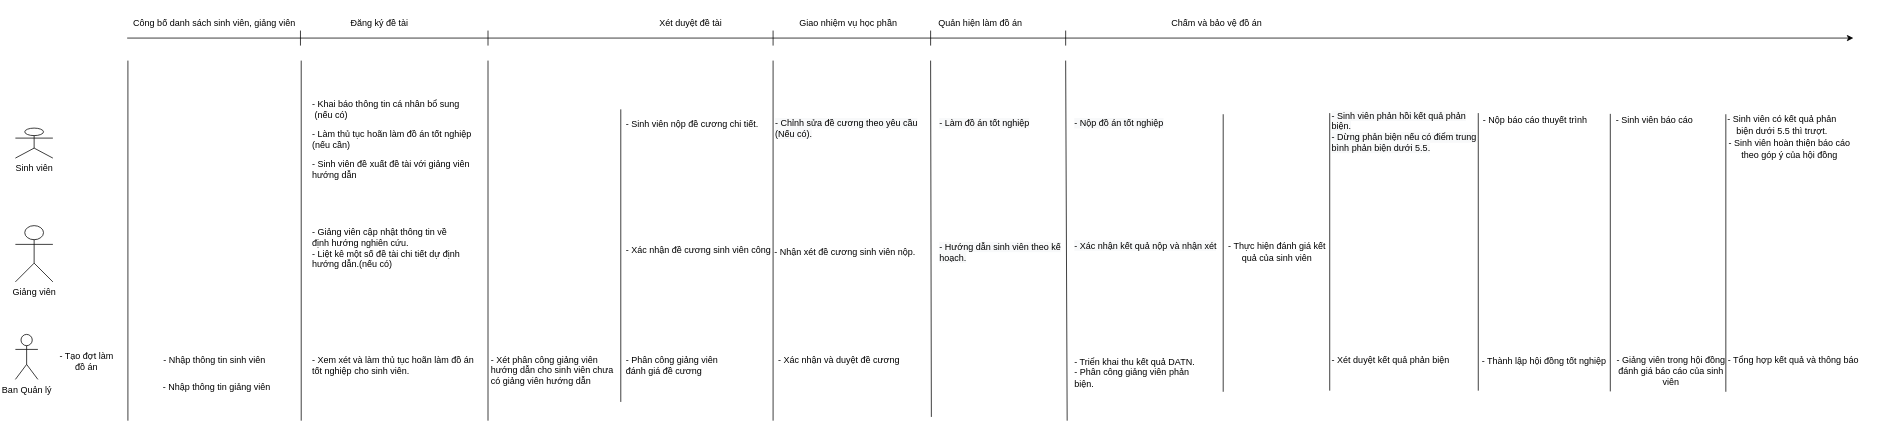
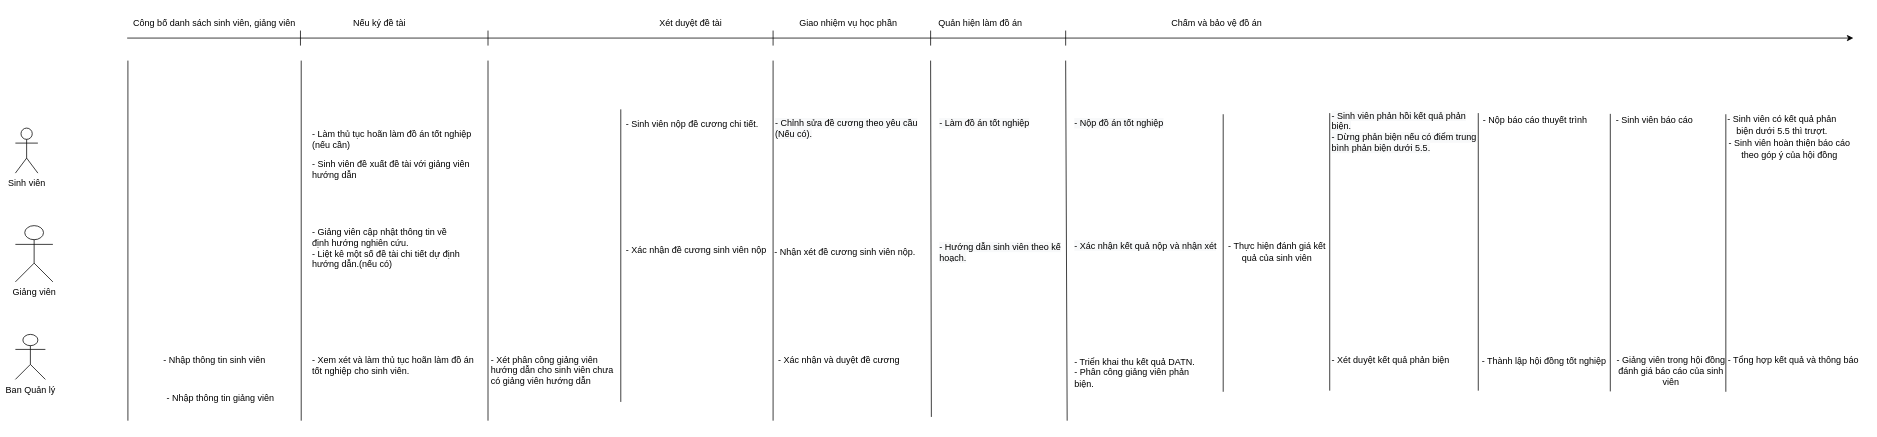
  <mxCell id="0" />
  <mxCell id="1" parent="0" />
  <mxCell id="2" value="" style="endArrow=classic;html=1;rounded=0;" edge="1" parent="1"><mxGeometry width="50" height="50" relative="1" as="geometry"><mxPoint x="169" y="50" as="sourcePoint" /><mxPoint x="2470" y="50" as="targetPoint" /></mxGeometry></mxCell>
  <mxCell id="3" value="" style="endArrow=none;html=1;rounded=0;" edge="1" parent="1"><mxGeometry width="50" height="50" relative="1" as="geometry"><mxPoint x="400" y="40" as="sourcePoint" /><mxPoint x="400" y="60" as="targetPoint" /></mxGeometry></mxCell>
  <mxCell id="4" value="" style="endArrow=none;html=1;rounded=0;" edge="1" parent="1"><mxGeometry width="50" height="50" relative="1" as="geometry"><mxPoint x="650" y="40" as="sourcePoint" /><mxPoint x="650" y="60" as="targetPoint" /></mxGeometry></mxCell>
  <mxCell id="5" value="" style="endArrow=none;html=1;rounded=0;" edge="1" parent="1"><mxGeometry width="50" height="50" relative="1" as="geometry"><mxPoint x="1030" y="40" as="sourcePoint" /><mxPoint x="1030" y="60" as="targetPoint" /></mxGeometry></mxCell>
  <mxCell id="6" value="" style="endArrow=none;html=1;rounded=0;" edge="1" parent="1"><mxGeometry width="50" height="50" relative="1" as="geometry"><mxPoint x="1240" y="40" as="sourcePoint" /><mxPoint x="1240" y="60" as="targetPoint" /></mxGeometry></mxCell>
  <mxCell id="7" value="" style="endArrow=none;html=1;rounded=0;" edge="1" parent="1"><mxGeometry width="50" height="50" relative="1" as="geometry"><mxPoint x="1420" y="40" as="sourcePoint" /><mxPoint x="1420" y="60" as="targetPoint" /></mxGeometry></mxCell>
- <mxCell id="8" value="Sinh viên" style="shape=umlActor;verticalLabelPosition=bottom;verticalAlign=top;html=1;outlineConnect=0;" vertex="1" parent="1"><mxGeometry x="20" y="170" width="50" height="40" as="geometry" /></mxCell>
+ <mxCell id="8" value="Sinh viên" style="shape=umlActor;verticalLabelPosition=bottom;verticalAlign=top;html=1;outlineConnect=0;" vertex="1" parent="1"><mxGeometry x="20" y="170" width="30" height="60" as="geometry" /></mxCell>
  <mxCell id="9" value="Chấm và bảo vệ đồ án" style="text;html=1;align=center;verticalAlign=middle;resizable=0;points=[];autosize=1;strokeColor=none;fillColor=none;" vertex="1" parent="1"><mxGeometry x="1551" y="20" width="140" height="20" as="geometry" /></mxCell>
  <mxCell id="10" value="Quản hiện làm đồ án" style="text;html=1;align=center;verticalAlign=middle;resizable=0;points=[];autosize=1;strokeColor=none;fillColor=none;" vertex="1" parent="1"><mxGeometry x="1241" y="20" width="130" height="20" as="geometry" /></mxCell>
  <mxCell id="11" value="Công bố danh sách sinh viên, giảng viên" style="text;html=1;align=center;verticalAlign=middle;resizable=0;points=[];autosize=1;strokeColor=none;fillColor=none;" vertex="1" parent="1"><mxGeometry x="170" y="20" width="230" height="20" as="geometry" /></mxCell>
  <mxCell id="12" value="Xét duyệt đề tài" style="text;html=1;align=center;verticalAlign=middle;resizable=0;points=[];autosize=1;strokeColor=none;fillColor=none;" vertex="1" parent="1"><mxGeometry x="870" y="20" width="100" height="20" as="geometry" /></mxCell>
  <mxCell id="13" value="Giao nhiệm vụ học phần" style="text;html=1;align=center;verticalAlign=middle;resizable=0;points=[];autosize=1;strokeColor=none;fillColor=none;" vertex="1" parent="1"><mxGeometry x="1055" y="20" width="150" height="20" as="geometry" /></mxCell>
- <mxCell id="14" value="Đăng ký đề tài" style="text;html=1;align=center;verticalAlign=middle;resizable=0;points=[];autosize=1;strokeColor=none;fillColor=none;" vertex="1" parent="1"><mxGeometry x="460" y="20" width="90" height="20" as="geometry" /></mxCell>
+ <mxCell id="14" value="Nếu ký đề tài" style="text;html=1;align=center;verticalAlign=middle;resizable=0;points=[];autosize=1;strokeColor=none;fillColor=none;" vertex="1" parent="1"><mxGeometry x="460" y="20" width="90" height="20" as="geometry" /></mxCell>
  <mxCell id="15" value="Giảng viên" style="shape=umlActor;verticalLabelPosition=bottom;verticalAlign=top;html=1;outlineConnect=0;" vertex="1" parent="1"><mxGeometry x="20" y="300" width="50" height="75" as="geometry" /></mxCell>
- <mxCell id="16" value="Ban Quản lý" style="shape=umlActor;verticalLabelPosition=bottom;verticalAlign=top;html=1;outlineConnect=0;" vertex="1" parent="1"><mxGeometry x="20" y="445" width="30" height="60" as="geometry" /></mxCell>
+ <mxCell id="16" value="Ban Quản lý" style="shape=umlActor;verticalLabelPosition=bottom;verticalAlign=top;html=1;outlineConnect=0;" vertex="1" parent="1"><mxGeometry x="20" y="445" width="40" height="60" as="geometry" /></mxCell>
  <mxCell id="17" value="" style="endArrow=none;html=1;rounded=0;" edge="1" parent="1"><mxGeometry width="50" height="50" relative="1" as="geometry"><mxPoint x="170" y="560" as="sourcePoint" /><mxPoint x="170" y="80" as="targetPoint" /></mxGeometry></mxCell>
  <mxCell id="18" value="" style="endArrow=none;html=1;rounded=0;" edge="1" parent="1"><mxGeometry width="50" height="50" relative="1" as="geometry"><mxPoint x="401" y="560" as="sourcePoint" /><mxPoint x="401" y="80" as="targetPoint" /></mxGeometry></mxCell>
  <mxCell id="19" value="- Nhập thông tin sinh viên" style="text;html=1;align=center;verticalAlign=middle;resizable=0;points=[];autosize=1;strokeColor=none;fillColor=none;" vertex="1" parent="1"><mxGeometry x="210" y="470" width="150" height="20" as="geometry" /></mxCell>
- <mxCell id="20" value="- Nhập thông tin giảng viên" style="text;html=1;align=center;verticalAlign=middle;resizable=0;points=[];autosize=1;strokeColor=none;fillColor=none;" vertex="1" parent="1"><mxGeometry x="208" y="505" width="160" height="20" as="geometry" /></mxCell>
- <mxCell id="21" value="- Khai báo thông tin cá nhân bổ sung&lt;br&gt;&amp;nbsp;(nếu có)" style="text;html=1;align=left;verticalAlign=middle;resizable=0;points=[];autosize=1;strokeColor=none;fillColor=none;" vertex="1" parent="1"><mxGeometry x="414" y="130" width="210" height="30" as="geometry" /></mxCell>
+ <mxCell id="20" value="- Nhập thông tin giảng viên" style="text;html=1;align=center;verticalAlign=middle;resizable=0;points=[];autosize=1;strokeColor=none;fillColor=none;" vertex="1" parent="1"><mxGeometry x="213" y="520" width="160" height="20" as="geometry" /></mxCell>
  <mxCell id="22" value="- Làm thủ tục hoãn làm đồ án tốt nghiệp&lt;br&gt;(nếu cần)" style="text;html=1;align=left;verticalAlign=middle;resizable=0;points=[];autosize=1;strokeColor=none;fillColor=none;" vertex="1" parent="1"><mxGeometry x="414" y="170" width="230" height="30" as="geometry" /></mxCell>
  <mxCell id="23" value="- Sinh viên đề xuất đề tài với giảng viên&lt;br&gt;hướng dẫn" style="text;html=1;align=left;verticalAlign=middle;resizable=0;points=[];autosize=1;strokeColor=none;fillColor=none;" vertex="1" parent="1"><mxGeometry x="414" y="210" width="230" height="30" as="geometry" /></mxCell>
  <mxCell id="24" value="&lt;div style=&quot;&quot;&gt;&lt;span style=&quot;background-color: initial;&quot;&gt;- Giảng viên cập nhật thông tin về định hướng nghiên cứu.&lt;/span&gt;&lt;/div&gt;&lt;div style=&quot;&quot;&gt;&lt;span style=&quot;background-color: initial;&quot;&gt;- Liệt kê một số đề tài chi tiết dự định hướng dẫn.(nếu có)&lt;/span&gt;&lt;/div&gt;" style="text;html=1;strokeColor=none;fillColor=none;align=left;verticalAlign=middle;whiteSpace=wrap;rounded=0;" vertex="1" parent="1"><mxGeometry x="414" y="280" width="200" height="100" as="geometry" /></mxCell>
  <mxCell id="25" value="- Xem xét và làm thủ tục hoãn làm đồ án tốt nghiệp cho sinh viên." style="text;html=1;strokeColor=none;fillColor=none;align=left;verticalAlign=middle;whiteSpace=wrap;rounded=0;" vertex="1" parent="1"><mxGeometry x="414" y="441" width="220" height="90" as="geometry" /></mxCell>
  <mxCell id="26" value="" style="endArrow=none;html=1;rounded=0;" edge="1" parent="1"><mxGeometry width="50" height="50" relative="1" as="geometry"><mxPoint x="650" y="560" as="sourcePoint" /><mxPoint x="650" y="80" as="targetPoint" /></mxGeometry></mxCell>
  <mxCell id="27" value="- Xét phân công giảng viên hướng dẫn cho sinh viên chưa có giảng viên hướng dẫn" style="text;html=1;strokeColor=none;fillColor=none;align=left;verticalAlign=middle;whiteSpace=wrap;rounded=0;" vertex="1" parent="1"><mxGeometry x="652" y="448" width="170" height="90" as="geometry" /></mxCell>
  <mxCell id="28" value="" style="endArrow=none;html=1;rounded=0;" edge="1" parent="1"><mxGeometry width="50" height="50" relative="1" as="geometry"><mxPoint x="827" y="535" as="sourcePoint" /><mxPoint x="827" y="145" as="targetPoint" /></mxGeometry></mxCell>
  <mxCell id="29" value="&lt;div style=&quot;&quot;&gt;- Sinh viên nộp đề cương chi tiết.&lt;/div&gt;" style="text;html=1;strokeColor=none;fillColor=none;align=left;verticalAlign=middle;whiteSpace=wrap;rounded=0;" vertex="1" parent="1"><mxGeometry x="832" y="115" width="210" height="100" as="geometry" /></mxCell>
- <mxCell id="30" value="&lt;div style=&quot;&quot;&gt;- Xác nhận đề cương sinh viên công&lt;/div&gt;" style="text;html=1;strokeColor=none;fillColor=none;align=left;verticalAlign=middle;whiteSpace=wrap;rounded=0;" vertex="1" parent="1"><mxGeometry x="832" y="285" width="198" height="95" as="geometry" /></mxCell>
- <mxCell id="31" value="- Phân công giảng viên đánh giá đề cương" style="text;html=1;strokeColor=none;fillColor=none;align=left;verticalAlign=middle;whiteSpace=wrap;rounded=0;" vertex="1" parent="1"><mxGeometry x="832" y="451" width="150" height="70" as="geometry" /></mxCell>
+ <mxCell id="30" value="&lt;div style=&quot;&quot;&gt;- Xác nhận đề cương sinh viên nộp&lt;/div&gt;" style="text;html=1;strokeColor=none;fillColor=none;align=left;verticalAlign=middle;whiteSpace=wrap;rounded=0;" vertex="1" parent="1"><mxGeometry x="832" y="285" width="198" height="95" as="geometry" /></mxCell>
  <mxCell id="32" value="" style="endArrow=none;html=1;rounded=0;" edge="1" parent="1"><mxGeometry width="50" height="50" relative="1" as="geometry"><mxPoint x="1030" y="560" as="sourcePoint" /><mxPoint x="1030" y="80" as="targetPoint" /></mxGeometry></mxCell>
  <mxCell id="33" value="- Xác nhận và duyệt đề cương" style="text;html=1;strokeColor=none;fillColor=none;align=left;verticalAlign=middle;whiteSpace=wrap;rounded=0;" vertex="1" parent="1"><mxGeometry x="1035" y="445" width="190" height="70" as="geometry" /></mxCell>
  <mxCell id="34" value="&lt;span style=&quot;color: rgb(0, 0, 0); font-family: Helvetica; font-size: 12px; font-style: normal; font-variant-ligatures: normal; font-variant-caps: normal; font-weight: 400; letter-spacing: normal; orphans: 2; text-align: left; text-indent: 0px; text-transform: none; widows: 2; word-spacing: 0px; -webkit-text-stroke-width: 0px; background-color: rgb(248, 249, 250); text-decoration-thickness: initial; text-decoration-style: initial; text-decoration-color: initial; float: none; display: inline !important;&quot;&gt;- Chỉnh sửa đề cương theo yêu cầu (Nếu có).&lt;/span&gt;" style="text;whiteSpace=wrap;html=1;" vertex="1" parent="1"><mxGeometry x="1031" y="150" width="200" height="30" as="geometry" /></mxCell>
  <mxCell id="35" value="&lt;div style=&quot;&quot;&gt;- Nhận xét đề cương sinh viên nộp.&lt;/div&gt;" style="text;html=1;strokeColor=none;fillColor=none;align=left;verticalAlign=middle;whiteSpace=wrap;rounded=0;" vertex="1" parent="1"><mxGeometry x="1030" y="290" width="220" height="90" as="geometry" /></mxCell>
  <mxCell id="36" value="" style="endArrow=none;html=1;rounded=0;" edge="1" parent="1"><mxGeometry width="50" height="50" relative="1" as="geometry"><mxPoint x="1241" y="555" as="sourcePoint" /><mxPoint x="1240" y="80" as="targetPoint" /></mxGeometry></mxCell>
  <mxCell id="37" value="&lt;span style=&quot;color: rgb(0, 0, 0); font-family: Helvetica; font-size: 12px; font-style: normal; font-variant-ligatures: normal; font-variant-caps: normal; font-weight: 400; letter-spacing: normal; orphans: 2; text-align: left; text-indent: 0px; text-transform: none; widows: 2; word-spacing: 0px; -webkit-text-stroke-width: 0px; background-color: rgb(248, 249, 250); text-decoration-thickness: initial; text-decoration-style: initial; text-decoration-color: initial; float: none; display: inline !important;&quot;&gt;- Làm đồ án tốt nghiệp&lt;/span&gt;" style="text;whiteSpace=wrap;html=1;" vertex="1" parent="1"><mxGeometry x="1250" y="150" width="200" height="30" as="geometry" /></mxCell>
  <mxCell id="38" value="&lt;span style=&quot;color: rgb(0, 0, 0); font-family: Helvetica; font-size: 12px; font-style: normal; font-variant-ligatures: normal; font-variant-caps: normal; font-weight: 400; letter-spacing: normal; orphans: 2; text-align: left; text-indent: 0px; text-transform: none; widows: 2; word-spacing: 0px; -webkit-text-stroke-width: 0px; background-color: rgb(248, 249, 250); text-decoration-thickness: initial; text-decoration-style: initial; text-decoration-color: initial; float: none; display: inline !important;&quot;&gt;- Hướng dẫn sinh viên theo kế hoạch.&lt;/span&gt;" style="text;whiteSpace=wrap;html=1;" vertex="1" parent="1"><mxGeometry x="1250" y="315" width="200" height="30" as="geometry" /></mxCell>
  <mxCell id="39" value="" style="endArrow=none;html=1;rounded=0;" edge="1" parent="1"><mxGeometry width="50" height="50" relative="1" as="geometry"><mxPoint x="1422" y="560" as="sourcePoint" /><mxPoint x="1420" y="80" as="targetPoint" /></mxGeometry></mxCell>
  <mxCell id="40" value="&lt;span style=&quot;color: rgb(0, 0, 0); font-family: Helvetica; font-size: 12px; font-style: normal; font-variant-ligatures: normal; font-variant-caps: normal; font-weight: 400; letter-spacing: normal; orphans: 2; text-align: left; text-indent: 0px; text-transform: none; widows: 2; word-spacing: 0px; -webkit-text-stroke-width: 0px; background-color: rgb(248, 249, 250); text-decoration-thickness: initial; text-decoration-style: initial; text-decoration-color: initial; float: none; display: inline !important;&quot;&gt;- Nộp đồ án tốt nghiệp&lt;/span&gt;" style="text;whiteSpace=wrap;html=1;" vertex="1" parent="1"><mxGeometry x="1430" y="150" width="200" height="30" as="geometry" /></mxCell>
  <mxCell id="41" value="&lt;span style=&quot;color: rgb(0, 0, 0); font-family: Helvetica; font-size: 12px; font-style: normal; font-variant-ligatures: normal; font-variant-caps: normal; font-weight: 400; letter-spacing: normal; orphans: 2; text-align: left; text-indent: 0px; text-transform: none; widows: 2; word-spacing: 0px; -webkit-text-stroke-width: 0px; background-color: rgb(248, 249, 250); text-decoration-thickness: initial; text-decoration-style: initial; text-decoration-color: initial; float: none; display: inline !important;&quot;&gt;- Xác nhận kết quả nộp và nhận xét&lt;/span&gt;" style="text;whiteSpace=wrap;html=1;" vertex="1" parent="1"><mxGeometry x="1430" y="312.5" width="200" height="30" as="geometry" /></mxCell>
  <mxCell id="42" value="- Triển khai thu kết quả DATN.&lt;br&gt;- Phân công giảng viên phản biện.&lt;br&gt;" style="text;html=1;strokeColor=none;fillColor=none;align=left;verticalAlign=middle;whiteSpace=wrap;rounded=0;" vertex="1" parent="1"><mxGeometry x="1430" y="461" width="180" height="70" as="geometry" /></mxCell>
  <mxCell id="43" value="" style="endArrow=none;html=1;rounded=0;" edge="1" parent="1"><mxGeometry width="50" height="50" relative="1" as="geometry"><mxPoint x="1630" y="521.5" as="sourcePoint" /><mxPoint x="1630" y="151.5" as="targetPoint" /></mxGeometry></mxCell>
  <mxCell id="44" value="- Xét duyệt kết quả phản biện" style="text;html=1;strokeColor=none;fillColor=none;align=left;verticalAlign=middle;whiteSpace=wrap;rounded=0;" vertex="1" parent="1"><mxGeometry x="1773" y="445" width="180" height="70" as="geometry" /></mxCell>
  <mxCell id="45" value="&lt;span style=&quot;color: rgb(0, 0, 0); font-family: Helvetica; font-size: 12px; font-style: normal; font-variant-ligatures: normal; font-variant-caps: normal; font-weight: 400; letter-spacing: normal; orphans: 2; text-align: left; text-indent: 0px; text-transform: none; widows: 2; word-spacing: 0px; -webkit-text-stroke-width: 0px; background-color: rgb(248, 249, 250); text-decoration-thickness: initial; text-decoration-style: initial; text-decoration-color: initial; float: none; display: inline !important;&quot;&gt;- Sinh viên phản hồi kết quả phản biện.&lt;br&gt;- Dừng phản biện nếu có điểm trung bình phản biện dưới 5.5.&lt;br&gt;&lt;/span&gt;" style="text;whiteSpace=wrap;html=1;" vertex="1" parent="1"><mxGeometry x="1773" y="140" width="200" height="70" as="geometry" /></mxCell>
  <mxCell id="46" value="- Thực hiện đánh giá kết quả của sinh viên" style="text;html=1;strokeColor=none;fillColor=none;align=center;verticalAlign=middle;whiteSpace=wrap;rounded=0;" vertex="1" parent="1"><mxGeometry x="1632" y="322.5" width="140" height="25" as="geometry" /></mxCell>
  <mxCell id="47" value="" style="endArrow=none;html=1;rounded=0;" edge="1" parent="1"><mxGeometry width="50" height="50" relative="1" as="geometry"><mxPoint x="1772" y="520" as="sourcePoint" /><mxPoint x="1772" y="150" as="targetPoint" /></mxGeometry></mxCell>
  <mxCell id="48" value="" style="endArrow=none;html=1;rounded=0;" edge="1" parent="1"><mxGeometry width="50" height="50" relative="1" as="geometry"><mxPoint x="1970" y="520" as="sourcePoint" /><mxPoint x="1970" y="150" as="targetPoint" /></mxGeometry></mxCell>
  <mxCell id="49" value="- Thành lập hội đồng tốt nghiệp" style="text;html=1;strokeColor=none;fillColor=none;align=left;verticalAlign=middle;whiteSpace=wrap;rounded=0;" vertex="1" parent="1"><mxGeometry x="1973" y="446" width="180" height="70" as="geometry" /></mxCell>
  <mxCell id="50" value="- Nộp báo cáo thuyết trình" style="text;html=1;strokeColor=none;fillColor=none;align=center;verticalAlign=middle;whiteSpace=wrap;rounded=0;" vertex="1" parent="1"><mxGeometry x="1971" y="146" width="150" height="27.5" as="geometry" /></mxCell>
  <mxCell id="51" value="" style="endArrow=none;html=1;rounded=0;" edge="1" parent="1"><mxGeometry width="50" height="50" relative="1" as="geometry"><mxPoint x="2146" y="521" as="sourcePoint" /><mxPoint x="2146" y="151" as="targetPoint" /></mxGeometry></mxCell>
  <mxCell id="52" value="- Sinh viên báo cáo" style="text;html=1;strokeColor=none;fillColor=none;align=center;verticalAlign=middle;whiteSpace=wrap;rounded=0;" vertex="1" parent="1"><mxGeometry x="2130" y="146" width="150" height="27.5" as="geometry" /></mxCell>
  <mxCell id="53" value="- Giảng viên trong hội đồng đánh giá báo cáo của sinh viên" style="text;html=1;strokeColor=none;fillColor=none;align=center;verticalAlign=middle;whiteSpace=wrap;rounded=0;" vertex="1" parent="1"><mxGeometry x="2146" y="472" width="162" height="44" as="geometry" /></mxCell>
  <mxCell id="54" value="" style="endArrow=none;html=1;rounded=0;" edge="1" parent="1"><mxGeometry width="50" height="50" relative="1" as="geometry"><mxPoint x="2300" y="521.5" as="sourcePoint" /><mxPoint x="2300" y="151.5" as="targetPoint" /></mxGeometry></mxCell>
  <mxCell id="55" value="- Tổng hợp kết quả và thông báo" style="text;html=1;strokeColor=none;fillColor=none;align=left;verticalAlign=middle;whiteSpace=wrap;rounded=0;" vertex="1" parent="1"><mxGeometry x="2301" y="445" width="179" height="70" as="geometry" /></mxCell>
  <mxCell id="56" value="- Sinh viên có kết quả phản biện dưới 5.5 thì trượt." style="text;html=1;strokeColor=none;fillColor=none;align=center;verticalAlign=middle;whiteSpace=wrap;rounded=0;" vertex="1" parent="1"><mxGeometry x="2300" y="152.5" width="150" height="27.5" as="geometry" /></mxCell>
  <mxCell id="57" value="- Sinh viên hoàn thiện báo cáo theo góp ý của hội đồng" style="text;html=1;strokeColor=none;fillColor=none;align=center;verticalAlign=middle;whiteSpace=wrap;rounded=0;" vertex="1" parent="1"><mxGeometry x="2300" y="186.25" width="170" height="23.75" as="geometry" /></mxCell>
- <mxCell id="58" value="&lt;span style=&quot;&quot;&gt;- Tạo đợt làm đồ án&lt;/span&gt;" style="text;html=1;strokeColor=none;fillColor=none;align=center;verticalAlign=middle;whiteSpace=wrap;rounded=0;" vertex="1" parent="1"><mxGeometry x="70" y="456" width="90" height="50" as="geometry" /></mxCell>
